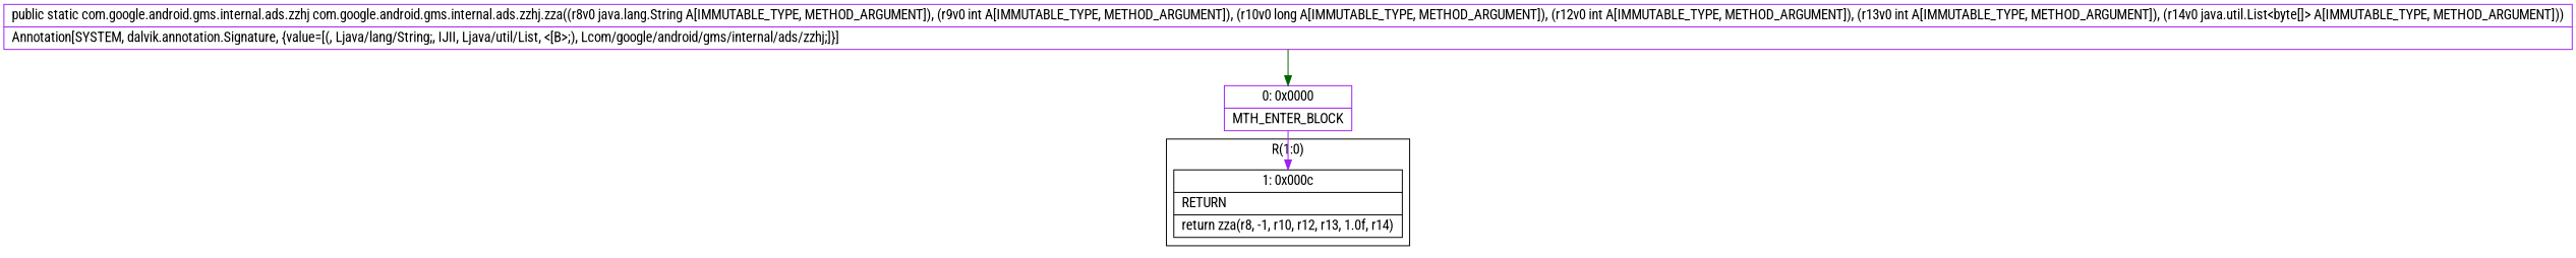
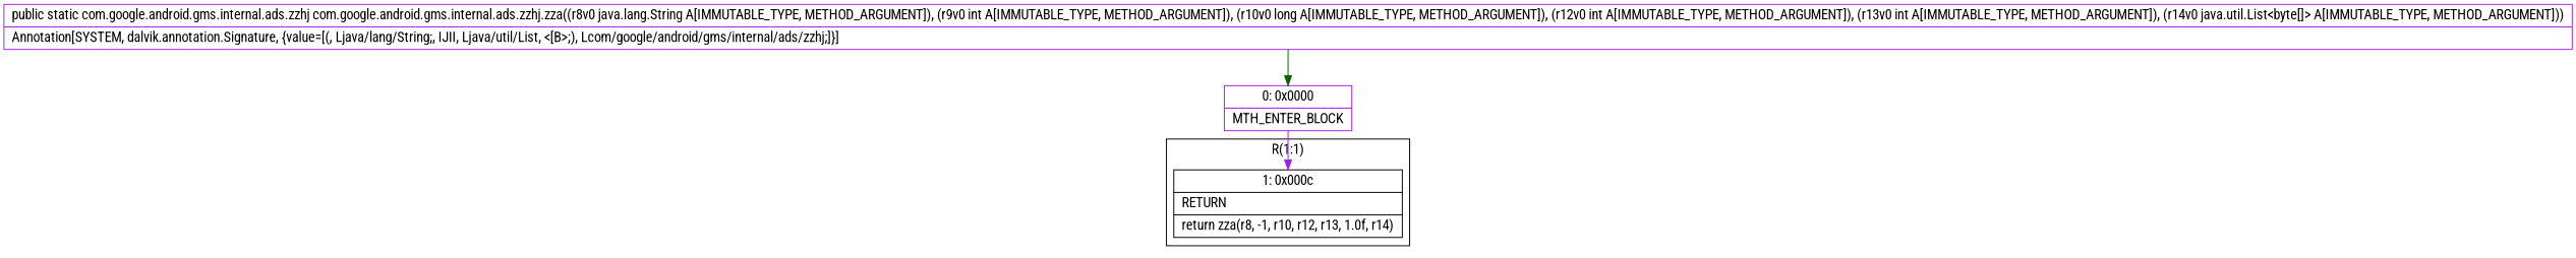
  digraph {
    fontname="Roboto Condensed"
    node [color=purple shape=record fontname="Roboto Condensed"]
    edge [fontname="Roboto Condensed"]
    n1 [color=black label="{1\:\ 0x000c|RETURN\l|return zza(r8, \-1, r10, r12, r13, 1.0f, r14)\l}"]
    n2 [label="{0\:\ 0x0000|MTH_ENTER_BLOCK\l}"]
    n3 [label="{public static com.google.android.gms.internal.ads.zzhj com.google.android.gms.internal.ads.zzhj.zza((r8v0 java.lang.String A[IMMUTABLE_TYPE, METHOD_ARGUMENT]), (r9v0 int A[IMMUTABLE_TYPE, METHOD_ARGUMENT]), (r10v0 long A[IMMUTABLE_TYPE, METHOD_ARGUMENT]), (r12v0 int A[IMMUTABLE_TYPE, METHOD_ARGUMENT]), (r13v0 int A[IMMUTABLE_TYPE, METHOD_ARGUMENT]), (r14v0 java.util.List\<byte[]\> A[IMMUTABLE_TYPE, METHOD_ARGUMENT]))  | Annotation[SYSTEM, dalvik.annotation.Signature, \{value=[(, Ljava\/lang\/String;, IJII, Ljava\/util\/List, \<[B\>;), Lcom\/google\/android\/gms\/internal\/ads\/zzhj;]\}]\l}"]
    subgraph cluster_1 {
-     label="R(1:0)"
+     label="R(1:1)"
      n1
    }
    n2 -> n1 [color=purple]
    n3 -> n2 [color=darkgreen]
  }
